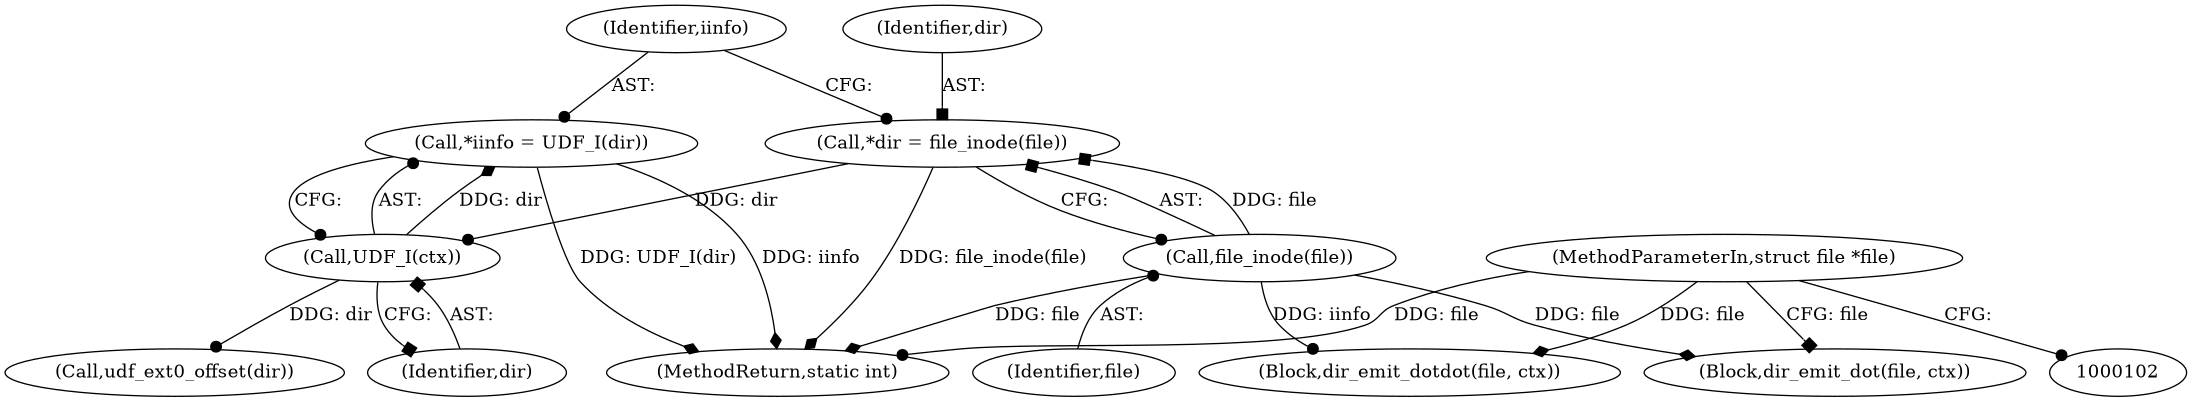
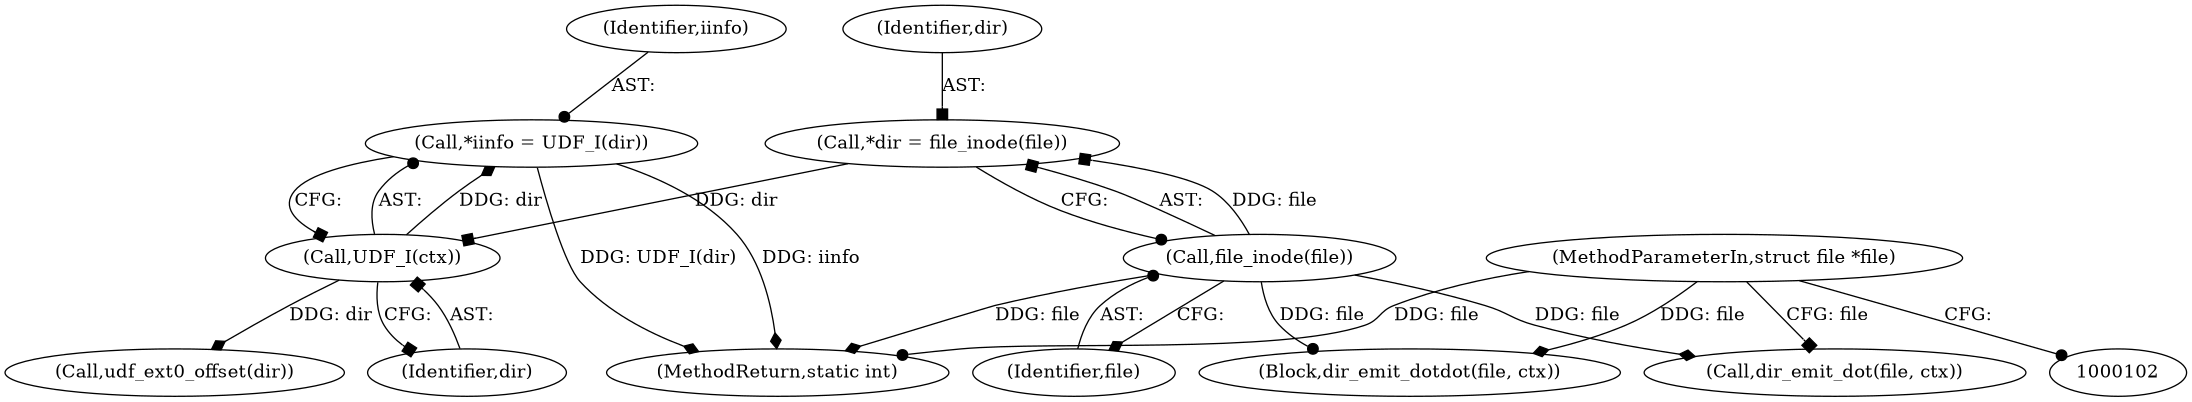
  digraph {
    edge [arrowhead=dot]
    n1 [label="(Call,*iinfo = UDF_I(dir))"]
    n2 [label="(Call,UDF_I(ctx))"]
    n3 [label="(MethodReturn,static int)"]
    n4 [label="(Call,udf_ext0_offset(dir))"]
    n5 [label="(Identifier,dir)"]
    n6 [label="(Call,*dir = file_inode(file))"]
    n7 [label="(Call,file_inode(file))"]
    n8 [label="(Identifier,file)"]
-   n9 [label="(Block,dir_emit_dot(file, ctx))"]
+   n9 [label="(Call,dir_emit_dot(file, ctx))"]
    n10 [label="(Block,dir_emit_dotdot(file, ctx))"]
    n11 [label="(MethodParameterIn,struct file *file)"]
    1000102
    n13 [label="(Identifier,dir)"]
    n14 [label="(Identifier,iinfo)"]
-   n1 -> n2 [label="CFG: "]
+   n1 -> n2 [arrowhead=box label="CFG: "]
    n1 -> n3 [arrowhead=diamond label="DDG: UDF_I(dir)"]
    n1 -> n3 [arrowhead=diamond label="DDG: iinfo"]
    n2 -> n1 [label="AST: "]
    n2 -> n1 [arrowhead=diamond label="DDG: dir"]
-   n2 -> n4 [label="DDG: dir"]
+   n2 -> n4 [arrowhead=diamond label="DDG: dir"]
    n2 -> n5 [arrowhead=box label="CFG: "]
    n5 -> n2 [arrowhead=box label="AST: "]
-   n6 -> n2 [label="DDG: dir"]
-   n6 -> n3 [arrowhead=diamond label="DDG: file_inode(file)"]
+   n6 -> n2 [arrowhead=box label="DDG: dir"]
    n6 -> n7 [label="CFG: "]
    n7 -> n3 [arrowhead=diamond label="DDG: file"]
    n7 -> n6 [arrowhead=box label="AST: "]
    n7 -> n6 [arrowhead=box label="DDG: file"]
+   n7 -> n8 [arrowhead=diamond label="CFG: "]
    n7 -> n9 [arrowhead=diamond label="DDG: file"]
-   n7 -> n10 [label="DDG: iinfo"]
+   n7 -> n10 [label="DDG: file"]
    n8 -> n7 [label="AST: "]
    n11 -> n3 [label="DDG: file"]
    n11 -> n9 [arrowhead=box label="CFG: file"]
    n11 -> n10 [arrowhead=diamond label="DDG: file"]
    n11 -> 1000102 [label="CFG: "]
    n13 -> n6 [arrowhead=box label="AST: "]
    n14 -> n1 [label="AST: "]
-   n14 -> n6 [label="CFG: "]
  }
